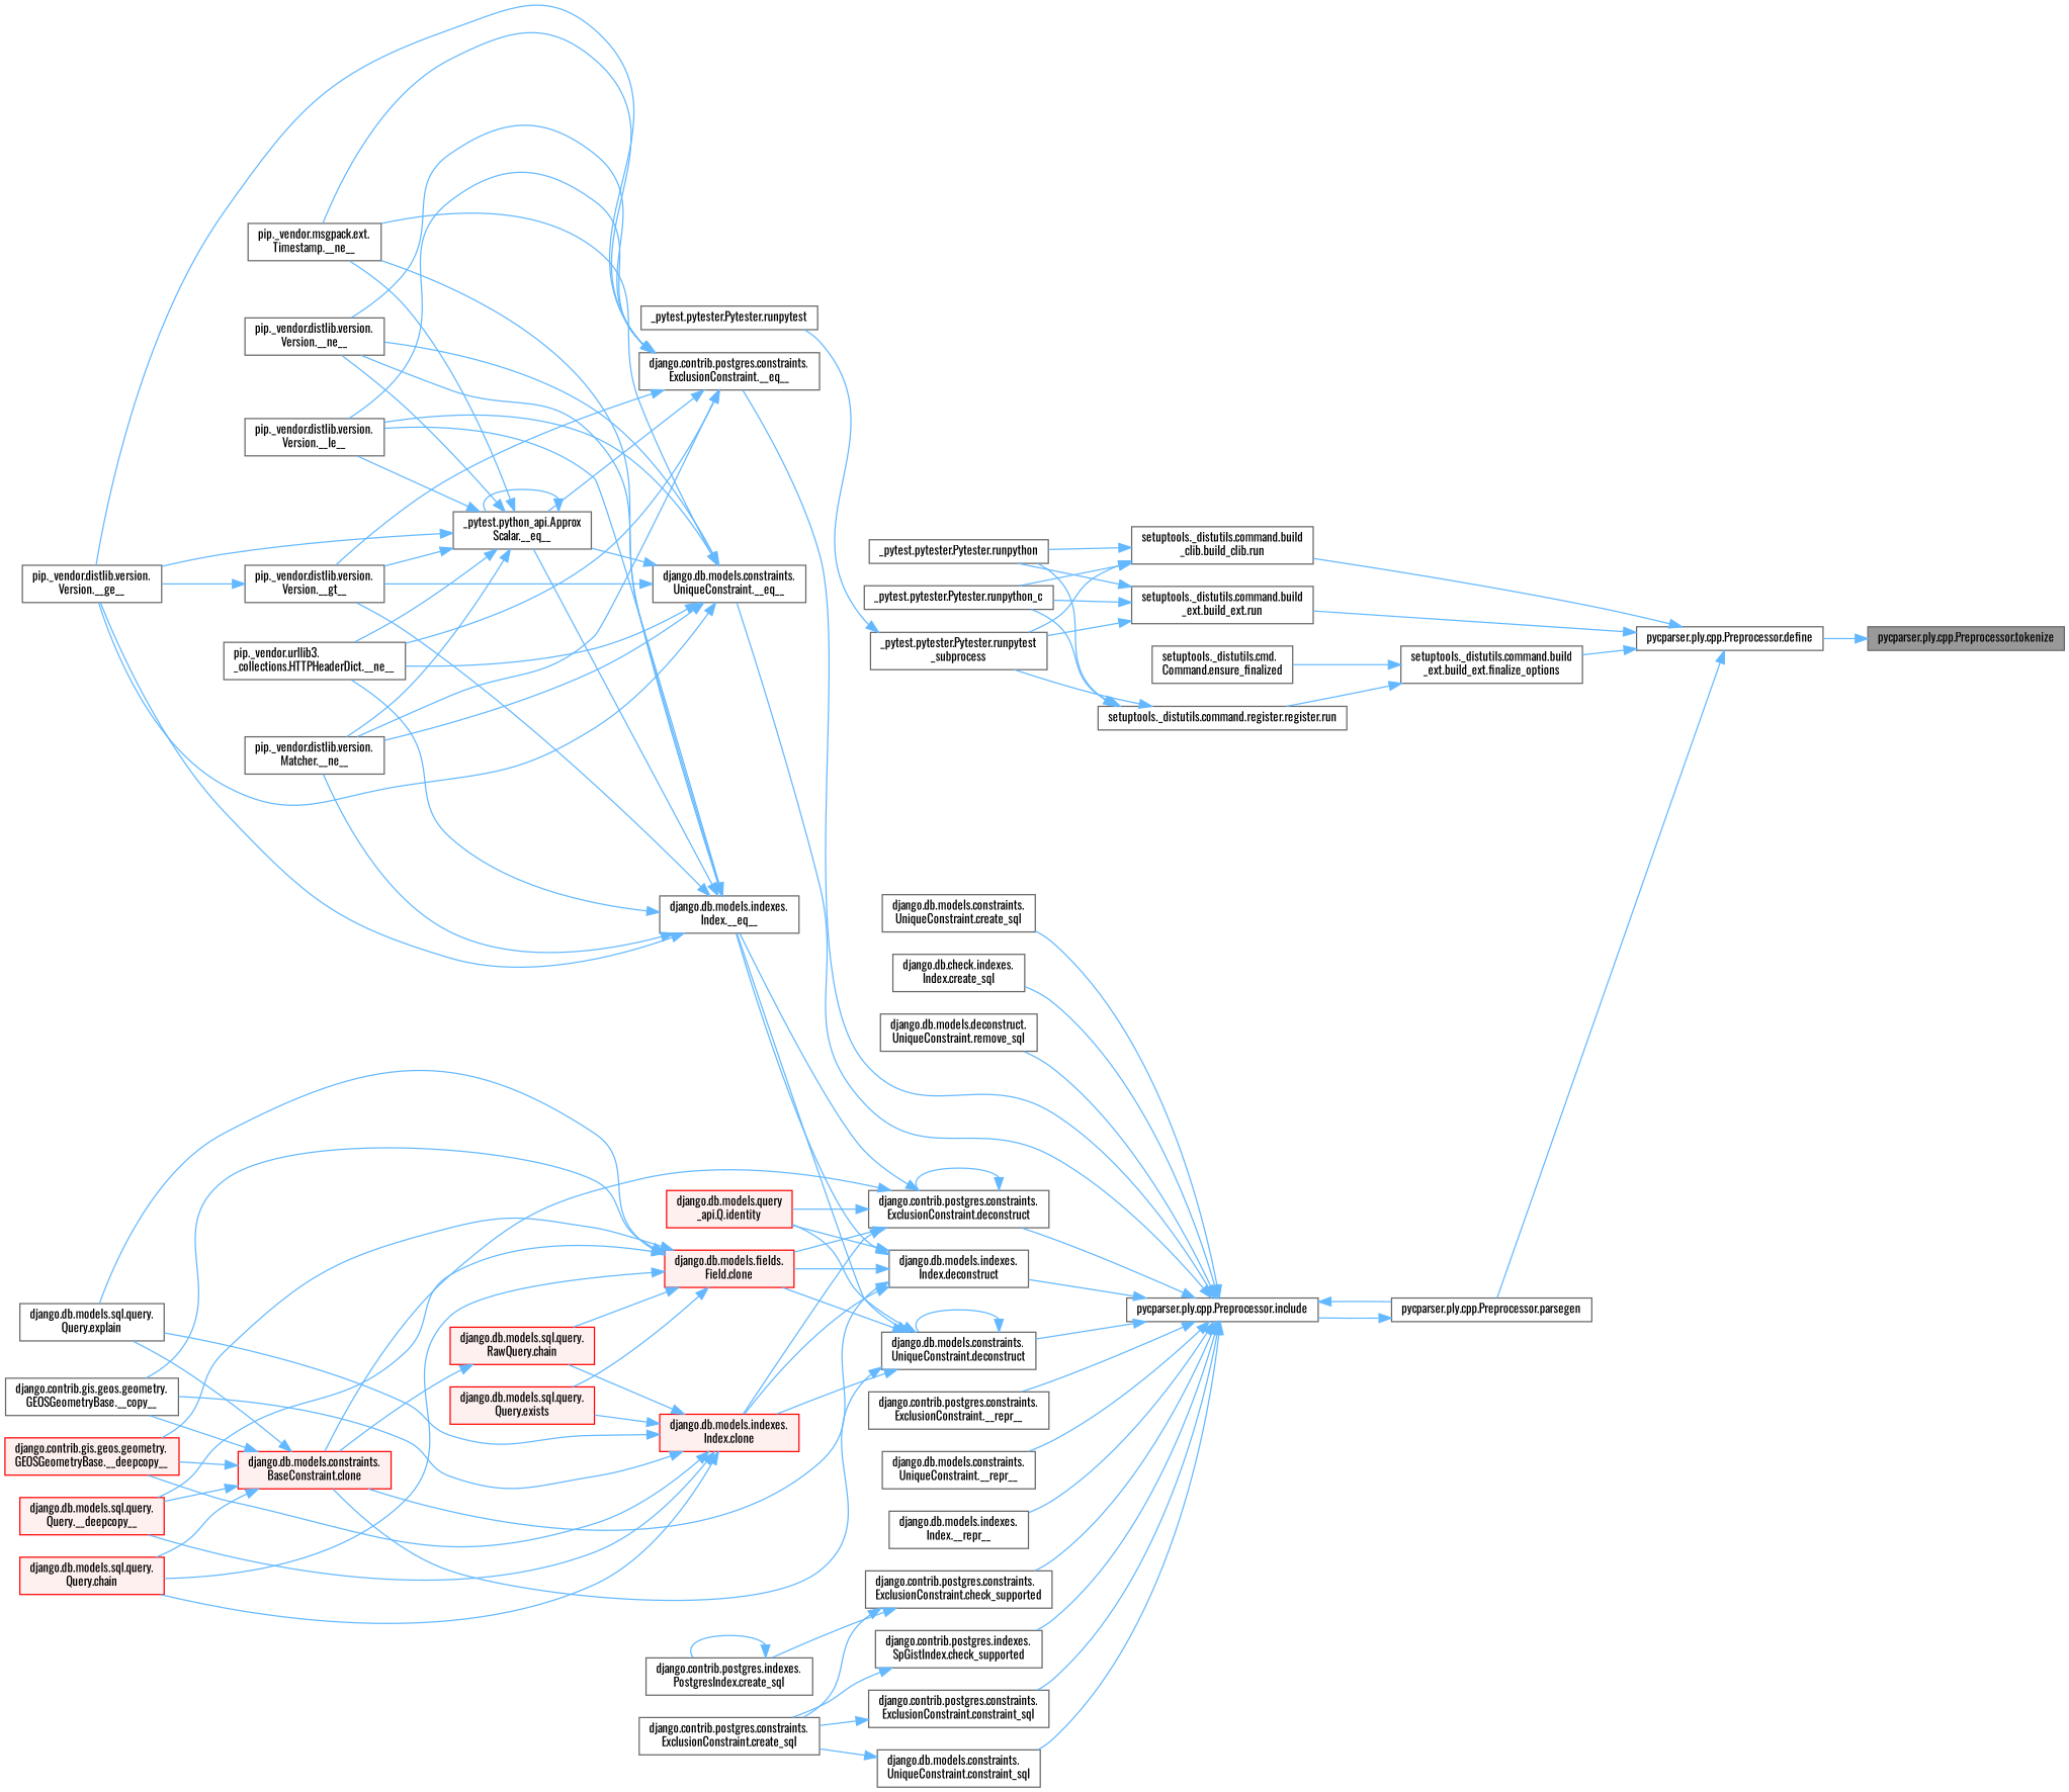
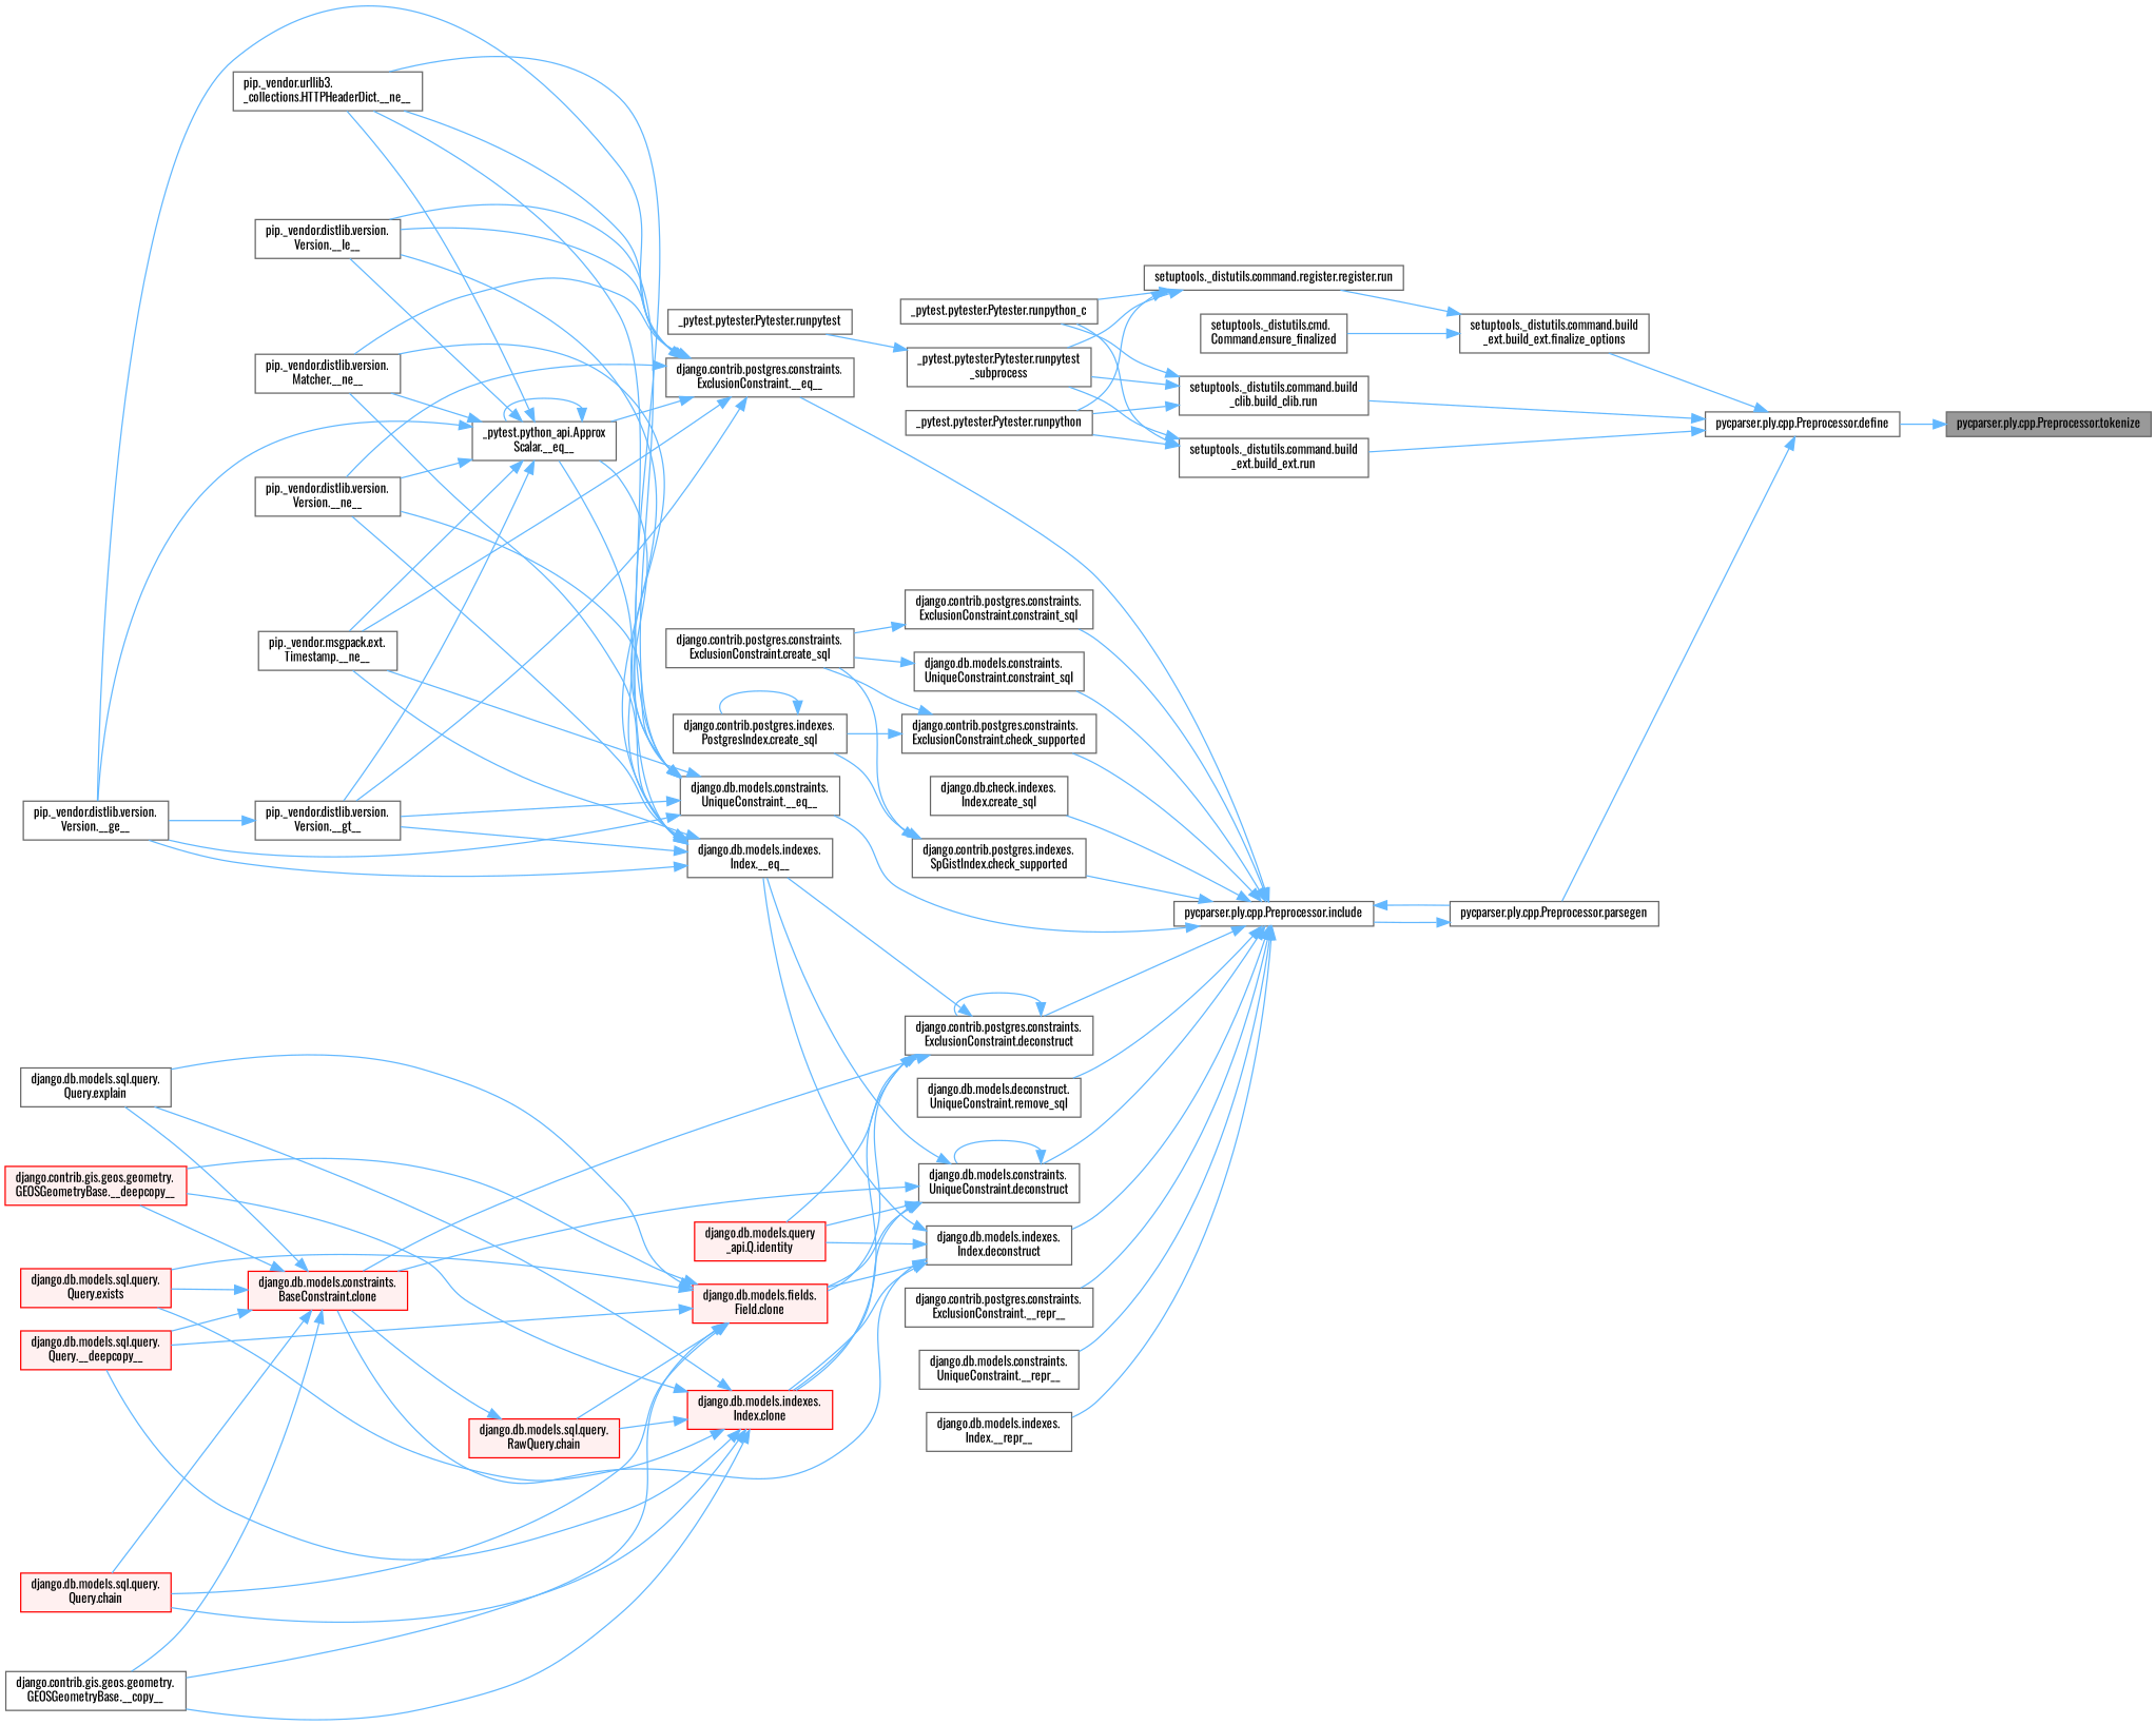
  digraph {
    fontname=Oswald
    rankdir=RL
    node [color=grey40 fillcolor=white fontname=Oswald fontsize=10 shape=box style=filled]
    edge [color=steelblue1 dir=back fontname=Oswald fontsize=10 labelfontname=Helvetica labelfontsize=10 style=solid]
    n1 [color=gray40 fillcolor=grey60 fontcolor=black height=0.2 label="pycparser.ply.cpp.Preprocessor.tokenize" width=0.4]
    n2 [height=0.2 label="pycparser.ply.cpp.Preprocessor.define" width=0.4]
    n3 [height=0.2 label="setuptools._distutils.command.build\l_ext.build_ext.finalize_options" width=0.4]
    n4 [height=0.2 label="pycparser.ply.cpp.Preprocessor.parsegen" width=0.4]
    n5 [height=0.2 label="setuptools._distutils.command.build\l_clib.build_clib.run" width=0.4]
    n6 [height=0.2 label="setuptools._distutils.command.build\l_ext.build_ext.run" width=0.4]
    n7 [height=0.2 label="setuptools._distutils.cmd.\lCommand.ensure_finalized" width=0.4]
    n8 [height=0.2 label="setuptools._distutils.command.register.register.run" width=0.4]
    n9 [height=0.2 label="pycparser.ply.cpp.Preprocessor.include" width=0.4]
    n10 [height=0.2 label="_pytest.pytester.Pytester.runpytest\l_subprocess" width=0.4]
    n11 [height=0.2 label="_pytest.pytester.Pytester.runpython" width=0.4]
    n12 [height=0.2 label="_pytest.pytester.Pytester.runpython_c" width=0.4]
    n13 [height=0.2 label="_pytest.pytester.Pytester.runpytest" width=0.4]
    n14 [height=0.2 label="django.contrib.postgres.constraints.\lExclusionConstraint.__eq__" width=0.4]
    n15 [height=0.2 label="django.db.models.constraints.\lUniqueConstraint.__eq__" width=0.4]
    n16 [height=0.2 label="django.contrib.postgres.constraints.\lExclusionConstraint.__repr__" width=0.4]
    n17 [height=0.2 label="django.db.models.constraints.\lUniqueConstraint.__repr__" width=0.4]
    n18 [height=0.2 label="django.db.models.indexes.\lIndex.__repr__" width=0.4]
    n19 [height=0.2 label="django.contrib.postgres.constraints.\lExclusionConstraint.check_supported" width=0.4]
    n20 [height=0.2 label="django.contrib.postgres.indexes.\lSpGistIndex.check_supported" width=0.4]
    n21 [height=0.2 label="django.contrib.postgres.constraints.\lExclusionConstraint.constraint_sql" width=0.4]
    n22 [height=0.2 label="django.db.models.constraints.\lUniqueConstraint.constraint_sql" width=0.4]
-   n23 [height=0.2 label="django.db.models.constraints.\lUniqueConstraint.create_sql" width=0.4]
    n24 [height=0.2 label="django.db.check.indexes.\lIndex.create_sql" width=0.4]
    n25 [height=0.2 label="django.contrib.postgres.constraints.\lExclusionConstraint.deconstruct" width=0.4]
    n26 [height=0.2 label="django.db.models.constraints.\lUniqueConstraint.deconstruct" width=0.4]
    n27 [height=0.2 label="django.db.models.indexes.\lIndex.deconstruct" width=0.4]
    n28 [height=0.2 label="django.db.models.deconstruct.\lUniqueConstraint.remove_sql" width=0.4]
    n29 [height=0.2 label="_pytest.python_api.Approx\lScalar.__eq__" width=0.4]
    n30 [height=0.2 label="pip._vendor.distlib.version.\lVersion.__ge__" width=0.4]
    n31 [height=0.2 label="pip._vendor.distlib.version.\lVersion.__gt__" width=0.4]
    n32 [height=0.2 label="pip._vendor.distlib.version.\lVersion.__le__" width=0.4]
    n33 [height=0.2 label="pip._vendor.distlib.version.\lMatcher.__ne__" width=0.4]
    n34 [height=0.2 label="pip._vendor.distlib.version.\lVersion.__ne__" width=0.4]
    n35 [height=0.2 label="pip._vendor.msgpack.ext.\lTimestamp.__ne__" width=0.4]
    n36 [height=0.2 label="pip._vendor.urllib3.\l_collections.HTTPHeaderDict.__ne__" width=0.4]
    n37 [height=0.2 label="django.contrib.postgres.constraints.\lExclusionConstraint.create_sql" width=0.4]
    n38 [height=0.2 label="django.contrib.postgres.indexes.\lPostgresIndex.create_sql" width=0.4]
    n39 [height=0.2 label="django.db.models.indexes.\lIndex.__eq__" width=0.4]
    n40 [color=red fillcolor="#FFF0F0" height=0.2 label="django.db.models.constraints.\lBaseConstraint.clone" width=0.4]
    n41 [color=red fillcolor="#FFF0F0" height=0.2 label="django.db.models.fields.\lField.clone" width=0.4]
    n42 [color=red fillcolor="#FFF0F0" height=0.2 label="django.db.models.indexes.\lIndex.clone" width=0.4]
    n43 [color=red fillcolor="#FFF0F0" height=0.2 label="django.db.models.query\l_api.Q.identity" width=0.4]
    n44 [height=0.2 label="django.contrib.gis.geos.geometry.\lGEOSGeometryBase.__copy__" width=0.4]
    n45 [color=red fillcolor="#FFF0F0" height=0.2 label="django.contrib.gis.geos.geometry.\lGEOSGeometryBase.__deepcopy__" width=0.4]
    n46 [color=red fillcolor="#FFF0F0" height=0.2 label="django.db.models.sql.query.\lQuery.__deepcopy__" width=0.4]
    n47 [color=red fillcolor="#FFF0F0" height=0.2 label="django.db.models.sql.query.\lQuery.chain" width=0.4]
    n48 [color=red fillcolor="#FFF0F0" height=0.2 label="django.db.models.sql.query.\lQuery.exists" width=0.4]
    n49 [height=0.2 label="django.db.models.sql.query.\lQuery.explain" width=0.4]
    n50 [color=red fillcolor="#FFF0F0" height=0.2 label="django.db.models.sql.query.\lRawQuery.chain" width=0.4]
    n1 -> n2
    n2 -> n3
    n2 -> n4
    n2 -> n5
    n2 -> n6
    n3 -> n7
    n3 -> n8
    n4 -> n9
    n5 -> n10
    n5 -> n11
    n5 -> n12
    n6 -> n10
    n6 -> n11
    n6 -> n12
    n8 -> n10
    n8 -> n11
    n8 -> n12
    n9 -> n4
    n9 -> n14
    n9 -> n15
    n9 -> n16
    n9 -> n17
    n9 -> n18
    n9 -> n19
    n9 -> n20
    n9 -> n21
    n9 -> n22
-   n9 -> n23
    n9 -> n24
    n9 -> n25
    n9 -> n26
    n9 -> n27
    n9 -> n28
    n10 -> n13
    n14 -> n29
    n14 -> n30
    n14 -> n31
    n14 -> n32
    n14 -> n33
    n14 -> n34
    n14 -> n35
    n14 -> n36
    n15 -> n29
    n15 -> n30
    n15 -> n31
    n15 -> n32
    n15 -> n33
    n15 -> n34
    n15 -> n35
    n15 -> n36
    n19 -> n37
    n19 -> n38
    n20 -> n37
+   n20 -> n38
    n21 -> n37
    n22 -> n37
    n25 -> n25
    n25 -> n39
    n25 -> n40
    n25 -> n41
    n25 -> n42
    n25 -> n43
    n26 -> n26
    n26 -> n39
    n26 -> n40
    n26 -> n41
    n26 -> n42
    n26 -> n43
    n27 -> n39
    n27 -> n40
    n27 -> n41
    n27 -> n42
    n27 -> n43
    n29 -> n29
    n29 -> n30
    n29 -> n31
    n29 -> n32
    n29 -> n33
    n29 -> n34
    n29 -> n35
    n29 -> n36
    n31 -> n30
    n38 -> n38
    n39 -> n29
    n39 -> n30
    n39 -> n31
    n39 -> n32
    n39 -> n33
    n39 -> n34
    n39 -> n35
    n39 -> n36
    n40 -> n44
    n40 -> n45
    n40 -> n46
    n40 -> n47
+   n40 -> n48
    n40 -> n49
    n41 -> n44
    n41 -> n45
    n41 -> n46
    n41 -> n47
    n41 -> n48
    n41 -> n49
    n41 -> n50
    n42 -> n44
    n42 -> n45
    n42 -> n46
    n42 -> n47
    n42 -> n48
    n42 -> n49
    n42 -> n50
    n50 -> n40
  }
